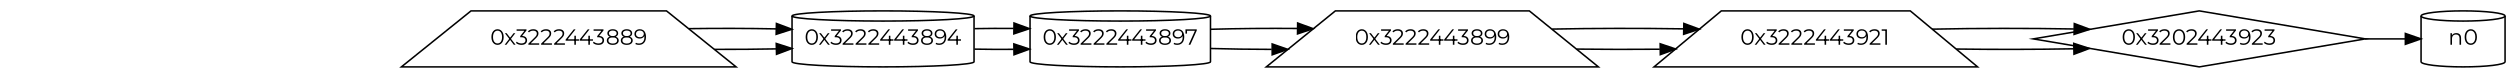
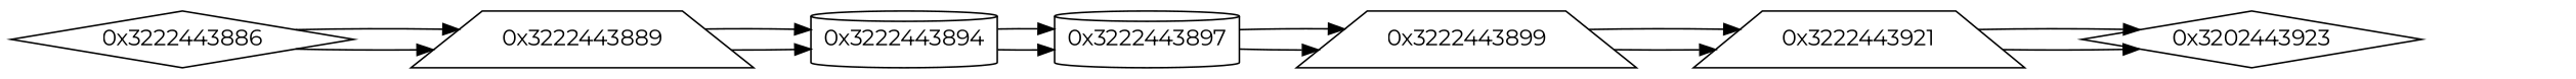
  digraph {
    fontname=Montserrat
    rankdir=LR
    node [fontname=Montserrat shape=trapezium]
    edge [fontname=Montserrat]
+   n2 [label="0x3222443886" shape=diamond]
    n3 [label="0x3222443889"]
    n4 [label="0x3222443894" shape=cylinder]
    n5 [label="0x3222443897" shape=cylinder]
    n6 [label="0x3222443899"]
    n7 [label="0x3222443921"]
    n8 [label="0x3202443923" shape=diamond]
-   n0 [shape=cylinder]
+   n2 -> n3
+   n2 -> n3
    n3 -> n4
    n3 -> n4
    n4 -> n5
    n4 -> n5
    n5 -> n6
    n5 -> n6
    n6 -> n7
    n6 -> n7
    n7 -> n8
    n7 -> n8
-   n8 -> n0
  }
